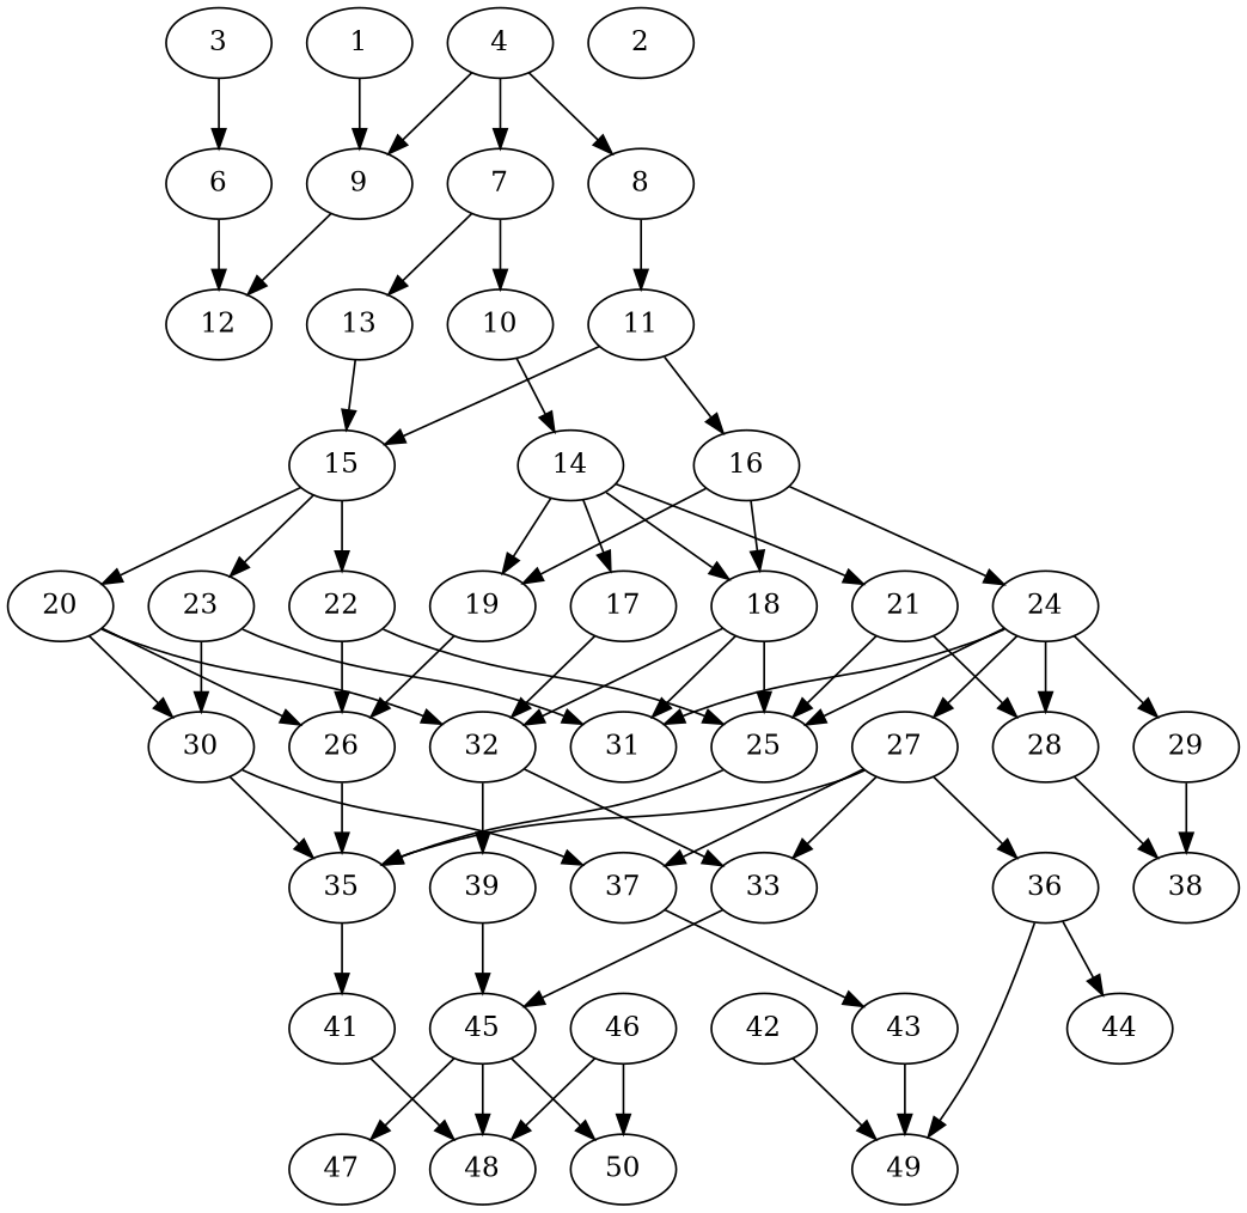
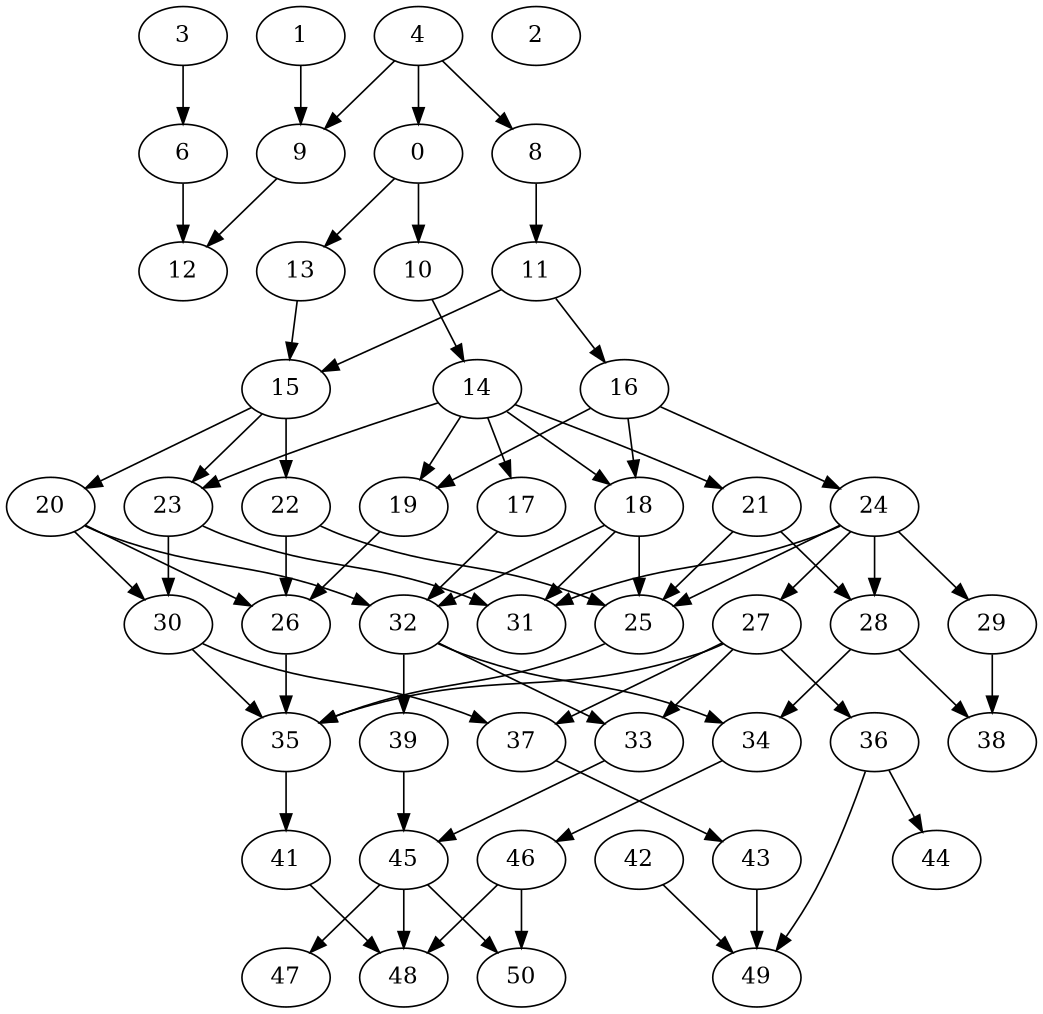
  digraph {
    node [alpha=0.05]
    1 [alpha=0.08 expect_size=28431360]
    9 [alpha=0.17 expect_size=20064256]
    12 [alpha=0.15 expect_size=7981056]
    2 [expect_size=32688128]
    3 [alpha=0.04 expect_size=27511808]
    6 [alpha=0.14 expect_size=12264448]
    4 [expect_size=15562752]
-   7 [alpha=0.20 expect_size=24792064]
+   7 [alpha=0.20 expect_size=24792064 label=0]
    8 [alpha=0.03 expect_size=13785088]
    10 [alpha=0.07 expect_size=6631424]
    13 [alpha=0.10 expect_size=20413440]
    11 [alpha=0.00 expect_size=37367808]
    14 [expect_size=30787584]
    15 [alpha=0.08 expect_size=42117120]
    16 [alpha=0.09 expect_size=46162944]
    17 [alpha=0.08 expect_size=32924672]
    18 [alpha=0.14 expect_size=32430080]
    19 [alpha=0.20 expect_size=40101888]
    21 [alpha=0.02 expect_size=49215488]
    23 [alpha=0.07 expect_size=38825984]
    20 [alpha=0.16 expect_size=31980544]
    22 [alpha=0.20 expect_size=49562624]
    24 [alpha=0.18 expect_size=14297088]
    32 [alpha=0.09 expect_size=17673216]
    25 [alpha=0.19 expect_size=25884672]
    31 [alpha=0.12 expect_size=12742656]
    26 [alpha=0.03 expect_size=44506112]
    28 [alpha=0.11 expect_size=37091328]
    30 [alpha=0.16 expect_size=22051840]
    27 [alpha=0.15 expect_size=18112512]
    29 [alpha=0.13 expect_size=22411264]
    33 [alpha=0.13 expect_size=17103872]
+   34 [alpha=0.08 expect_size=33302528]
    39 [alpha=0.02 expect_size=49392640]
    35 [alpha=0.18 expect_size=29405184]
    38 [alpha=0.16 expect_size=23517184]
    37 [expect_size=34820096]
    36 [alpha=0.06 expect_size=27570176]
    45 [alpha=0.11 expect_size=27516928]
    46 [alpha=0.09 expect_size=22994944]
    41 [alpha=0.14 expect_size=22598656]
    43 [alpha=0.17 expect_size=25358336]
    44 [alpha=0.10 expect_size=9139200]
    49 [alpha=0.13 expect_size=39044096]
    48 [alpha=0.09 expect_size=48509952]
    47 [alpha=0.12 expect_size=36494336]
    50 [expect_size=42956800]
    42 [alpha=0.09 expect_size=50630656]
    1 -> 9
    9 -> 12
    3 -> 6
    6 -> 12
    4 -> 9
    4 -> 7
    4 -> 8
    7 -> 10
    7 -> 13
    8 -> 11
    10 -> 14
    13 -> 15
    11 -> 15
    11 -> 16
    14 -> 17
    14 -> 18
    14 -> 19
    14 -> 21
+   14 -> 23
    15 -> 23
    15 -> 20
    15 -> 22
    16 -> 18
    16 -> 19
    16 -> 24
    17 -> 32
    18 -> 32
    18 -> 25
    18 -> 31
    19 -> 26
    21 -> 25
    21 -> 28
    23 -> 31
    23 -> 30
    20 -> 32
    20 -> 26
    20 -> 30
    22 -> 25
    22 -> 26
    24 -> 25
    24 -> 31
    24 -> 28
    24 -> 27
    24 -> 29
    32 -> 33
+   32 -> 34
    32 -> 39
    25 -> 35
    26 -> 35
+   28 -> 34
    28 -> 38
    30 -> 35
    30 -> 37
    27 -> 33
    27 -> 35
    27 -> 37
    27 -> 36
    29 -> 38
    33 -> 45
+   34 -> 46
    39 -> 45
    35 -> 41
    37 -> 43
    36 -> 44
    36 -> 49
    45 -> 48
    45 -> 47
    45 -> 50
    46 -> 48
    46 -> 50
    41 -> 48
    43 -> 49
    42 -> 49
  }
